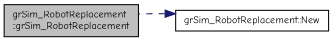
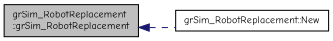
  digraph {
    rankdir=LR
    fontname="Comic Neue"
    node [color=black fontname="Comic Neue" fontsize=10 shape=record style=filled]
    n1 [fillcolor=grey75 fontcolor=black height=0.2 label="grSim_RobotReplacement\l::grSim_RobotReplacement" width=0.4]
    n2 [fillcolor=white height=0.2 label="grSim_RobotReplacement::New" width=0.4]
-   n2 -> n1 [color=midnightblue dir=back fontname="Comic Neue" fontsize=10 labelfontname=Helvetica labelfontsize=10 style=dashed]
+   n1 -> n2 [color=midnightblue dir=back fontname="Comic Neue" fontsize=10 labelfontname=Helvetica labelfontsize=10 style=dashed]
  }
